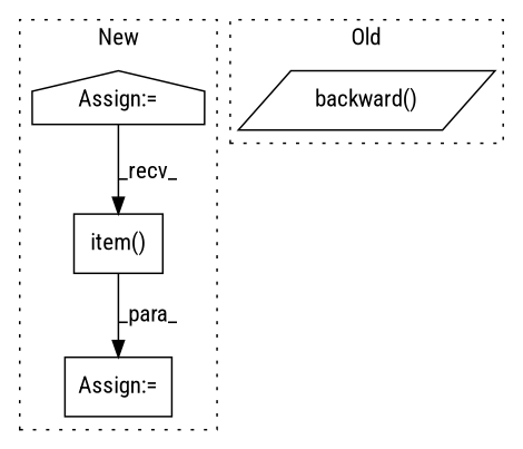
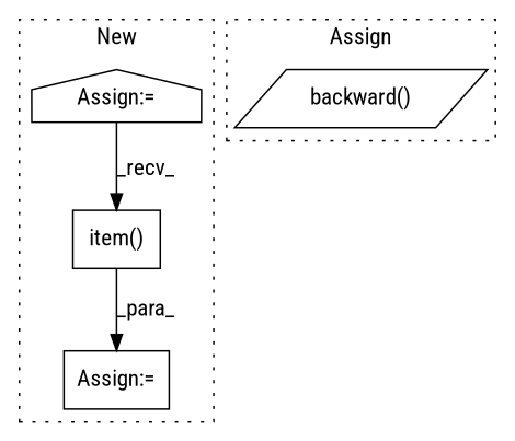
  digraph {
    fontname="Roboto Condensed"
    node [a=75 l=15 shape=box fontname="Roboto Condensed"]
    edge [fontname="Roboto Condensed"]
    n1 [label="item()" s=2053]
    n2 [a=68 l=4 label="Assign:=" s=2049]
    n3 [a=68 l=3 label="Assign:=" s=1687 shape=house]
    n4 [label="backward()" s=1387 shape=parallelogram]
    subgraph cluster_1 {
      label=New
      style=dotted
      n1
      n2
      n3
    }
    subgraph cluster_2 {
-     label=Old
+     label=Assign
      style=dotted
      n4
    }
    n1 -> n2 [label=_para_]
    n3 -> n1 [label=_recv_]
  }
